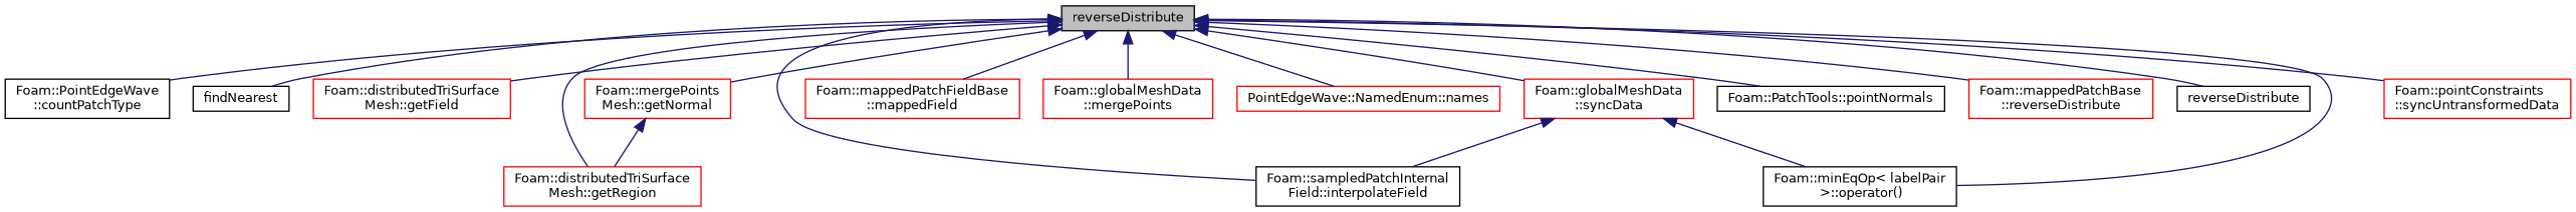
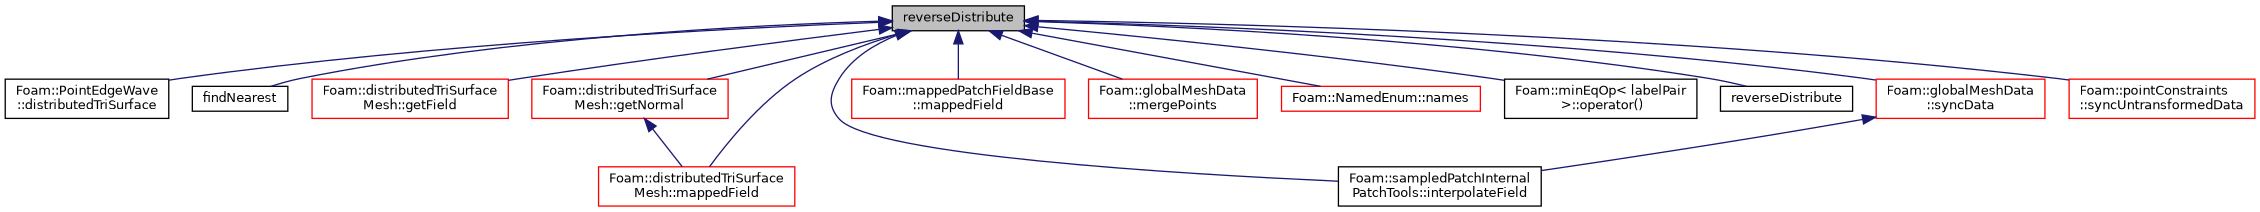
  digraph {
    rankdir=TB
    node [color=red fontname=Helvetica fontsize=10 shape=record]
    edge [color=midnightblue dir=back fontname=Helvetica fontsize=10 labelfontname=Helvetica labelfontsize=10 style=solid]
    n1 [color=black fillcolor=grey75 fontcolor=black height=0.2 label=reverseDistribute style=filled width=0.4]
-   n2 [color=black height=0.2 label="Foam::PointEdgeWave\l::countPatchType" width=0.4]
+   n2 [color=black height=0.2 label="Foam::PointEdgeWave\l::distributedTriSurface" width=0.4]
    n3 [color=black height=0.2 label=findNearest width=0.4]
    n4 [height=0.2 label="Foam::distributedTriSurface\lMesh::getField" width=0.4]
-   n5 [height=0.2 label="Foam::mergePoints\lMesh::getNormal" width=0.4]
-   n6 [height=0.2 label="Foam::distributedTriSurface\lMesh::getRegion" width=0.4]
-   n7 [color=black height=0.2 label="Foam::sampledPatchInternal\lField::interpolateField" width=0.4]
+   n5 [height=0.2 label="Foam::distributedTriSurface\lMesh::getNormal" width=0.4]
+   n6 [height=0.2 label="Foam::distributedTriSurface\lMesh::mappedField" width=0.4]
+   n7 [color=black height=0.2 label="Foam::sampledPatchInternal\lPatchTools::interpolateField" width=0.4]
    n8 [height=0.2 label="Foam::mappedPatchFieldBase\l::mappedField" width=0.4]
    n9 [height=0.2 label="Foam::globalMeshData\l::mergePoints" width=0.4]
-   n10 [height=0.2 label="PointEdgeWave::NamedEnum::names" width=0.4]
+   n10 [height=0.2 label="Foam::NamedEnum::names" width=0.4]
    n11 [color=black height=0.2 label="Foam::minEqOp\< labelPair\l \>::operator()" width=0.4]
-   n12 [color=black height=0.2 label="Foam::PatchTools::pointNormals" width=0.4]
-   n13 [height=0.2 label="Foam::mappedPatchBase\l::reverseDistribute" width=0.4]
    n14 [color=black height=0.2 label=reverseDistribute width=0.4]
    n15 [height=0.2 label="Foam::globalMeshData\l::syncData" width=0.4]
    n16 [height=0.2 label="Foam::pointConstraints\l::syncUntransformedData" width=0.4]
    n1 -> n2
    n1 -> n3
    n1 -> n4
    n1 -> n5
    n1 -> n6
    n1 -> n7
    n1 -> n8
    n1 -> n9
    n1 -> n10
    n1 -> n11
-   n1 -> n12
-   n1 -> n13
    n1 -> n14
    n1 -> n15
    n1 -> n16
    n5 -> n6
    n15 -> n7
-   n15 -> n11
  }
